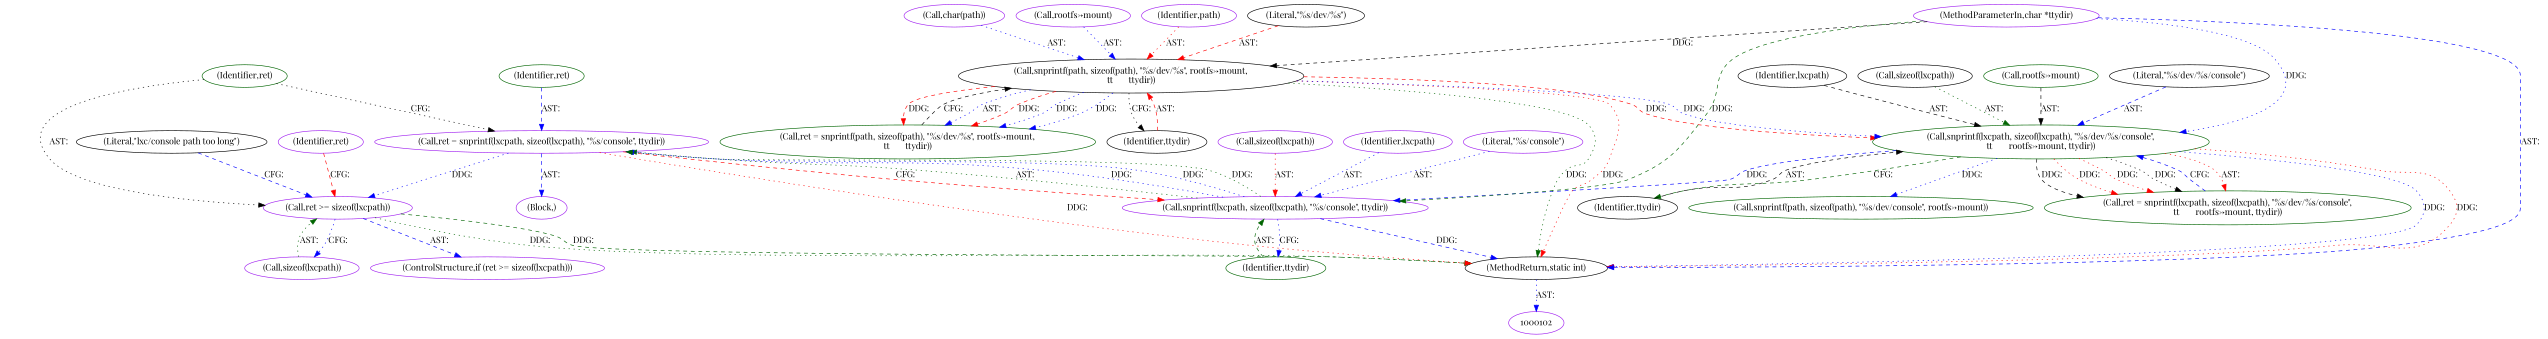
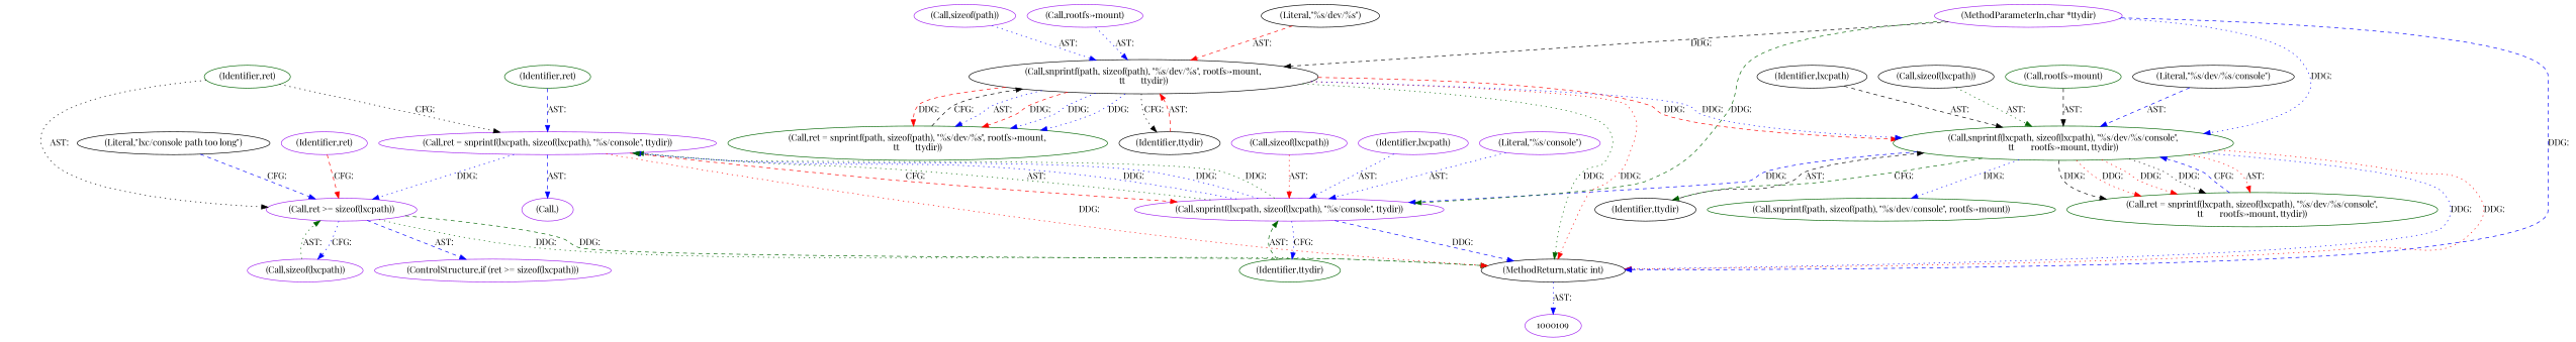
  digraph {
    fontname="Playfair Display"
    node [color=purple fontname="Playfair Display"]
    edge [color=blue fontname="Playfair Display" style=dotted]
    n1 [label="(Call,ret >= sizeof(lxcpath))"]
    n2 [color=black label="(MethodReturn,static int)"]
    n3 [label="(Call,sizeof(lxcpath))"]
    n4 [label="(ControlStructure,if (ret >= sizeof(lxcpath)))"]
-   1000102
+   1000102 [label=1000109]
    n6 [label="(Call,ret = snprintf(lxcpath, sizeof(lxcpath), \"%s/console\", ttydir))"]
    n7 [label="(Call,snprintf(lxcpath, sizeof(lxcpath), \"%s/console\", ttydir))"]
-   n8 [label="(Block,)"]
+   n8 [label="(Call,)"]
    n9 [color=darkgreen label="(Identifier,ttydir)"]
    n10 [color=darkgreen label="(Call,snprintf(lxcpath, sizeof(lxcpath), \"%s/dev/%s/console\",\n\t\t       rootfs->mount, ttydir))"]
    n11 [color=black label="(Identifier,ttydir)"]
    n12 [color=darkgreen label="(Call,ret = snprintf(lxcpath, sizeof(lxcpath), \"%s/dev/%s/console\",\n\t\t       rootfs->mount, ttydir))"]
    n13 [color=darkgreen label="(Call,snprintf(path, sizeof(path), \"%s/dev/console\", rootfs->mount))"]
    n14 [color=black label="(Call,snprintf(path, sizeof(path), \"%s/dev/%s\", rootfs->mount,\n\t\t       ttydir))"]
    n15 [color=darkgreen label="(Call,ret = snprintf(path, sizeof(path), \"%s/dev/%s\", rootfs->mount,\n\t\t       ttydir))"]
    n16 [color=black label="(Identifier,ttydir)"]
    n17 [label="(MethodParameterIn,char *ttydir)"]
    n18 [color=black label="(Identifier,lxcpath)"]
    n19 [label="(Call,sizeof(lxcpath))"]
    n20 [label="(Call,rootfs->mount)"]
    n21 [color=black label="(Call,sizeof(lxcpath))"]
    n22 [color=black label="(Literal,\"lxc/console path too long\")"]
-   n23 [label="(Identifier,path)"]
    n24 [color=darkgreen label="(Identifier,ret)"]
    n25 [label="(Identifier,lxcpath)"]
    n26 [label="(Literal,\"%s/console\")"]
    n27 [label="(Identifier,ret)"]
    n28 [color=black label="(Literal,\"%s/dev/%s\")"]
-   n29 [label="(Call,char(path))"]
+   n29 [label="(Call,sizeof(path))"]
    n30 [color=darkgreen label="(Identifier,ret)"]
    n31 [color=darkgreen label="(Call,rootfs->mount)"]
    n32 [color=black label="(Literal,\"%s/dev/%s/console\")"]
    n1 -> n2 [color=darkgreen label="DDG: " style=dashed]
    n1 -> n2 [color=darkgreen label="DDG: "]
    n1 -> n3 [label="CFG: "]
    n1 -> n4 [label="AST: " style=dashed]
    n2 -> 1000102 [label="AST: "]
    n3 -> n1 [color=darkgreen label="AST: "]
    n6 -> n1 [label="DDG: "]
    n6 -> n2 [color=red label="DDG: "]
    n6 -> n7 [color=red label="CFG: " style=dashed]
    n6 -> n8 [label="AST: " style=dashed]
    n7 -> n2 [label="DDG: " style=dashed]
    n7 -> n6 [color=darkgreen label="AST: "]
    n7 -> n6 [label="DDG: "]
    n7 -> n6 [label="DDG: "]
    n7 -> n6 [color=darkgreen label="DDG: "]
    n7 -> n9 [label="CFG: "]
    n9 -> n7 [color=darkgreen label="AST: " style=dashed]
    n10 -> n2 [label="DDG: "]
    n10 -> n2 [color=red label="DDG: "]
    n10 -> n7 [label="DDG: " style=dashed]
    n10 -> n11 [color=darkgreen label="CFG: " style=dashed]
    n10 -> n12 [color=red label="AST: "]
    n10 -> n12 [color=black label="DDG: " style=dashed]
    n10 -> n12 [color=red label="DDG: "]
    n10 -> n12 [color=red label="DDG: "]
    n10 -> n12 [color=black label="DDG: "]
    n10 -> n13 [label="DDG: "]
    n11 -> n10 [color=black label="AST: " style=dashed]
    n12 -> n10 [label="CFG: " style=dashed]
    n14 -> n2 [color=red label="DDG: "]
    n14 -> n2 [color=darkgreen label="DDG: "]
    n14 -> n10 [color=red label="DDG: " style=dashed]
    n14 -> n10 [label="DDG: "]
    n14 -> n15 [label="AST: "]
    n14 -> n15 [color=red label="DDG: " style=dashed]
    n14 -> n15 [label="DDG: "]
    n14 -> n15 [label="DDG: "]
    n14 -> n15 [color=red label="DDG: " style=dashed]
    n14 -> n16 [color=black label="CFG: "]
    n15 -> n14 [color=black label="CFG: " style=dashed]
    n16 -> n14 [color=red label="AST: " style=dashed]
-   n17 -> n2 [label="AST: " style=dashed]
+   n17 -> n2 [label="DDG: " style=dashed]
    n17 -> n7 [color=darkgreen label="DDG: " style=dashed]
    n17 -> n10 [label="DDG: "]
    n17 -> n14 [color=black label="DDG: " style=dashed]
    n18 -> n10 [color=black label="AST: " style=dashed]
    n19 -> n7 [color=red label="AST: "]
    n20 -> n14 [label="AST: "]
    n21 -> n10 [color=darkgreen label="AST: "]
    n22 -> n1 [label="CFG: " style=dashed]
-   n23 -> n14 [color=red label="AST: "]
    n24 -> n6 [label="AST: " style=dashed]
    n25 -> n7 [label="AST: "]
    n26 -> n7 [label="AST: "]
    n27 -> n1 [color=red label="CFG: " style=dashed]
    n28 -> n14 [color=red label="AST: " style=dashed]
    n29 -> n14 [label="AST: "]
    n30 -> n1 [color=black label="AST: "]
    n30 -> n6 [color=black label="CFG: "]
    n31 -> n10 [color=black label="AST: " style=dashed]
    n32 -> n10 [label="AST: " style=dashed]
  }
